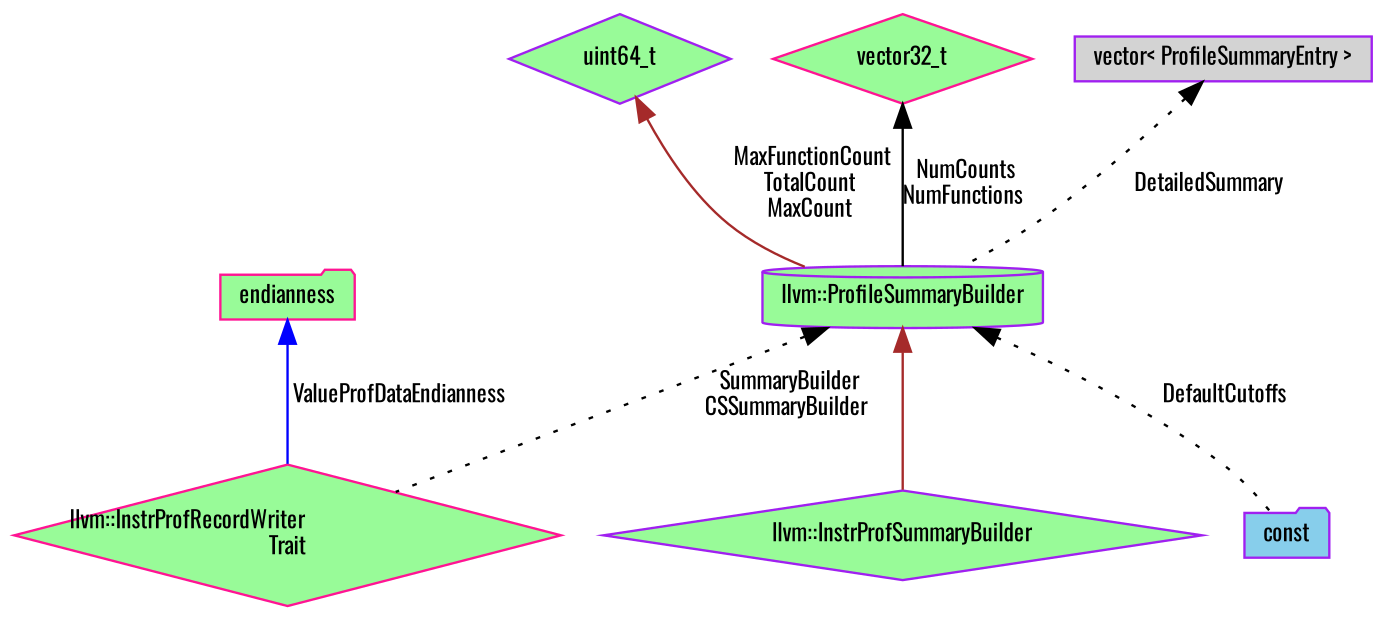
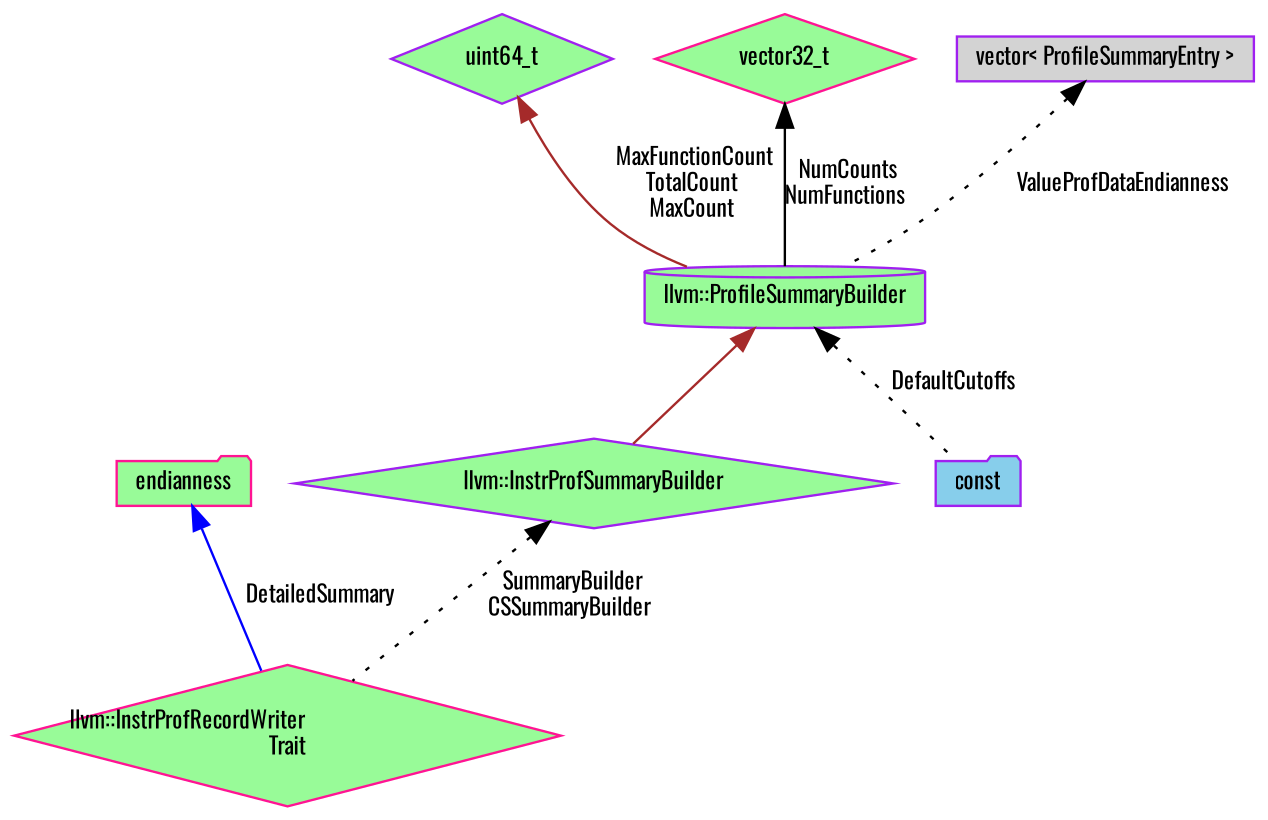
  digraph {
    fontname=Oswald
    node [color=purple fillcolor=palegreen fontname=Oswald fontsize=10 shape=diamond style=filled]
    edge [color=black dir=back fontname=Oswald fontsize=10 labelfontname=Helvetica labelfontsize=10 style=solid]
    n1 [color=deeppink fontcolor=black height=0.2 label="llvm::InstrProfRecordWriter\lTrait" width=0.4]
    n2 [color=deeppink height=0.2 label=endianness shape=folder width=0.4]
    n3 [height=0.2 label="llvm::InstrProfSummaryBuilder" width=0.4]
    n4 [height=0.2 label="llvm::ProfileSummaryBuilder" shape=cylinder width=0.4]
    n5 [fillcolor=skyblue height=0.2 label=const shape=folder width=0.4]
    n6 [height=0.2 label=uint64_t width=0.4]
    n7 [color=deeppink height=0.2 label=vector32_t width=0.4]
    n8 [fillcolor=lightgrey height=0.2 label="vector\< ProfileSummaryEntry \>" shape=box width=0.4]
-   n2 -> n1 [color=blue label=" ValueProfDataEndianness"]
-   n4 -> n1 [label=" SummaryBuilder\nCSSummaryBuilder" style=dotted]
+   n2 -> n1 [color=blue label=" DetailedSummary"]
+   n3 -> n1 [label=" SummaryBuilder\nCSSummaryBuilder" style=dotted]
    n4 -> n3 [color=brown]
    n4 -> n5 [label=" DefaultCutoffs" style=dotted]
    n6 -> n4 [color=brown label=" MaxFunctionCount\nTotalCount\nMaxCount"]
    n7 -> n4 [label=" NumCounts\nNumFunctions"]
-   n8 -> n4 [label=" DetailedSummary" style=dotted]
+   n8 -> n4 [label=" ValueProfDataEndianness" style=dotted]
  }
